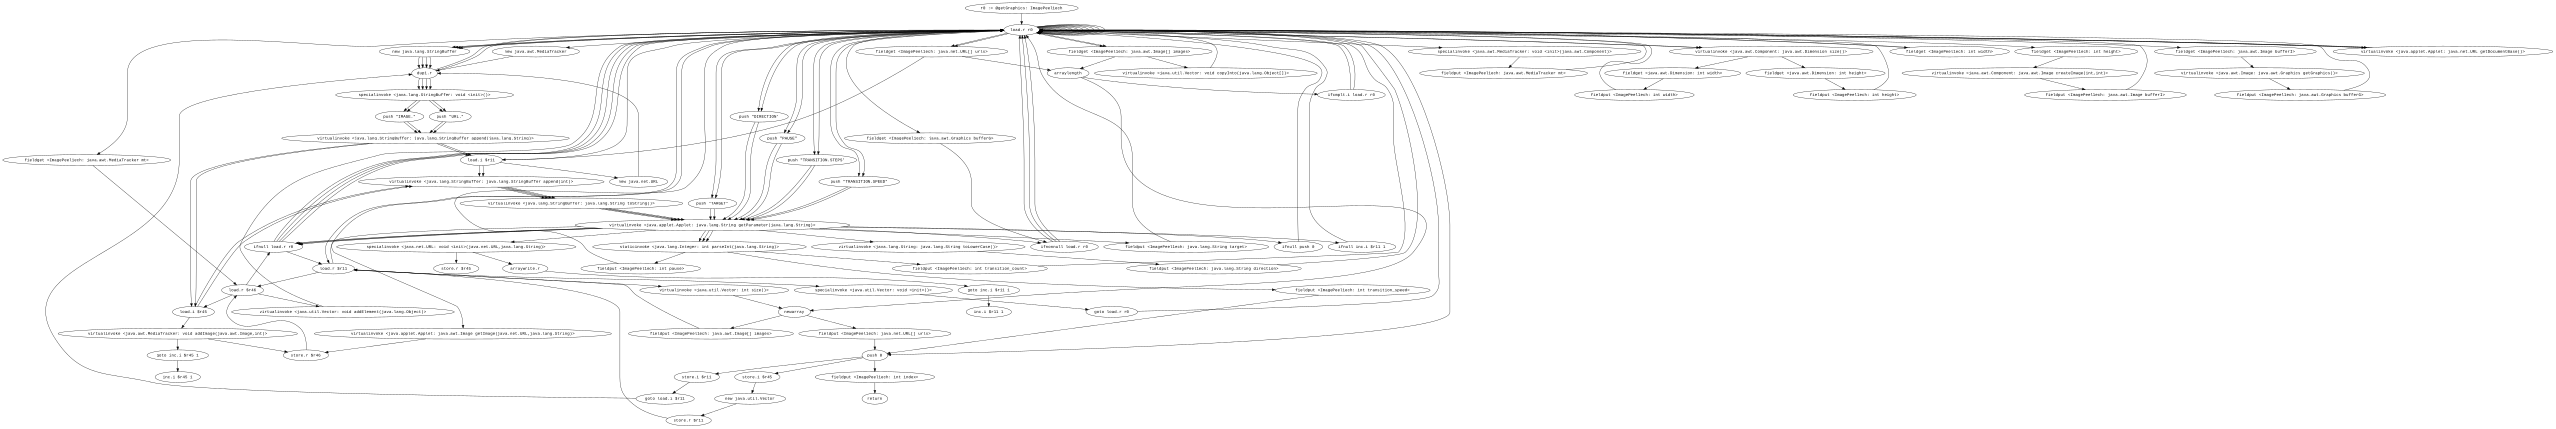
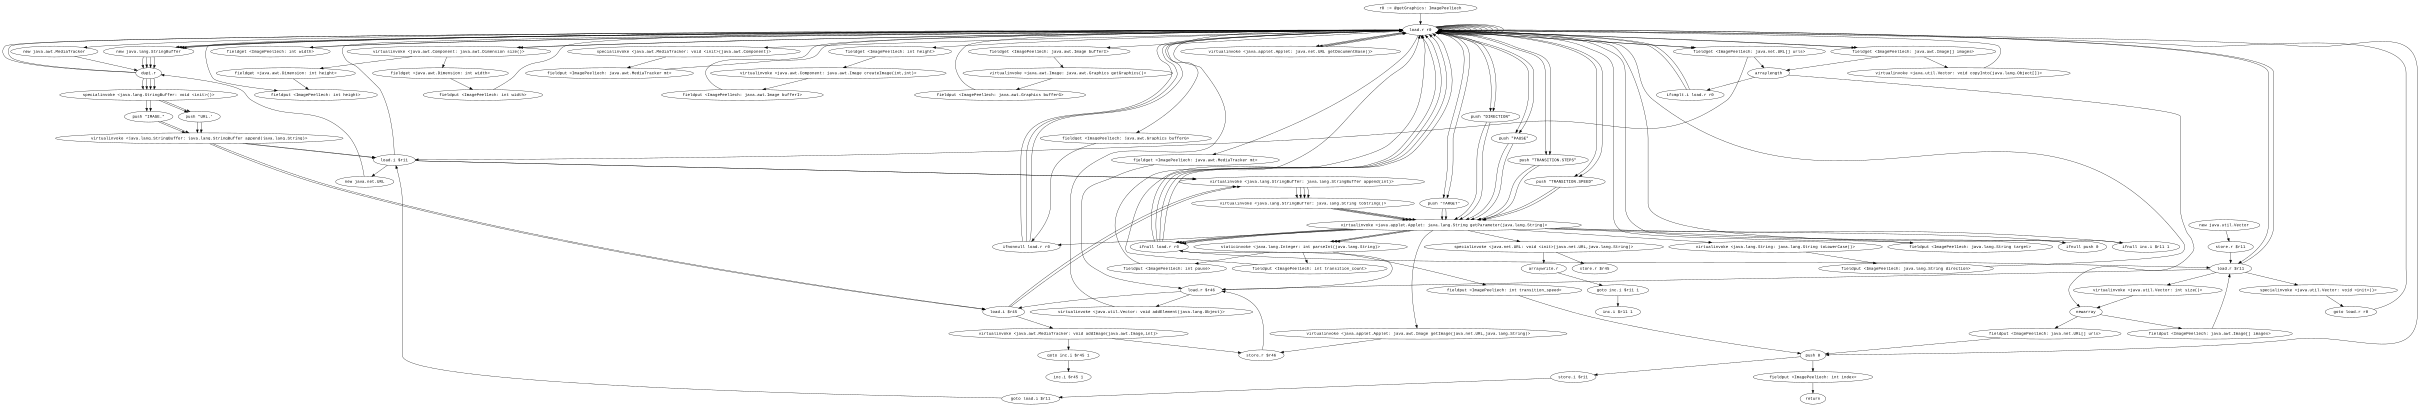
  digraph {
    fontname="Liberation Mono"
    node [fontname="Liberation Mono"]
    edge [fontname="Liberation Mono"]
    n1 [label="r0 := @getGraphics: ImagePeel1ech"]
    "load.r r0"
    "new java.awt.MediaTracker"
    "specialinvoke <java.awt.MediaTracker: void <init>(java.awt.Component)>"
    "virtualinvoke <java.awt.Component: java.awt.Dimension size()>"
    "fieldget <ImagePeel1ech: java.awt.Graphics bufferG>"
    "fieldget <ImagePeel1ech: int width>"
    "fieldget <ImagePeel1ech: int height>"
    "fieldget <ImagePeel1ech: java.awt.Image bufferI>"
    "push \"TARGET\""
    "push \"DIRECTION\""
    "push \"PAUSE\""
    "push \"TRANSITION.STEPS\""
    "push \"TRANSITION.SPEED\""
    "push 0"
    "load.r $r11"
    "new java.lang.StringBuffer"
    "fieldget <ImagePeel1ech: java.awt.Image[] images>"
    "fieldget <ImagePeel1ech: java.net.URL[] urls>"
    "virtualinvoke <java.applet.Applet: java.net.URL getDocumentBase()>"
    "fieldget <ImagePeel1ech: java.awt.MediaTracker mt>"
    "dup1.r"
    "fieldput <ImagePeel1ech: java.awt.MediaTracker mt>"
    "fieldget <java.awt.Dimension: int width>"
    "fieldget <java.awt.Dimension: int height>"
    "ifnonnull load.r r0"
    "virtualinvoke <java.awt.Component: java.awt.Image createImage(int,int)>"
    "virtualinvoke <java.awt.Image: java.awt.Graphics getGraphics()>"
    "virtualinvoke <java.applet.Applet: java.lang.String getParameter(java.lang.String)>"
-   "store.i $r45"
    "store.i $r11"
    "fieldput <ImagePeel1ech: int index>"
    "specialinvoke <java.util.Vector: void <init>()>"
    "virtualinvoke <java.util.Vector: int size()>"
    "load.r $r46"
    "virtualinvoke <java.util.Vector: void copyInto(java.lang.Object[])>"
    arraylength
    "load.i $r11"
    "specialinvoke <java.lang.StringBuffer: void <init>()>"
    "push \"IMAGE.\""
    "push \"URL.\""
    "fieldput <ImagePeel1ech: int width>"
    "fieldput <ImagePeel1ech: int height>"
    "fieldput <ImagePeel1ech: java.awt.Image bufferI>"
    "fieldput <ImagePeel1ech: java.awt.Graphics bufferG>"
    "ifnull load.r r0"
    "fieldput <ImagePeel1ech: java.lang.String target>"
    "virtualinvoke <java.lang.String: java.lang.String toLowerCase()>"
    "staticinvoke <java.lang.Integer: int parseInt(java.lang.String)>"
    "ifnull push 0"
    "ifnull inc.i $r11 1"
    "specialinvoke <java.net.URL: void <init>(java.net.URL,java.lang.String)>"
    "virtualinvoke <java.applet.Applet: java.awt.Image getImage(java.net.URL,java.lang.String)>"
    "fieldput <ImagePeel1ech: java.lang.String direction>"
    "fieldput <ImagePeel1ech: int pause>"
    "fieldput <ImagePeel1ech: int transition_count>"
    "fieldput <ImagePeel1ech: int transition_speed>"
    "arraywrite.r"
    "store.r $r45"
    "store.r $r46"
    "new java.util.Vector"
    "goto load.i $r11"
    return
    "store.r $r11"
    "goto load.r r0"
    newarray
    "load.i $r45"
    "virtualinvoke <java.util.Vector: void addElement(java.lang.Object)>"
    "virtualinvoke <java.lang.StringBuffer: java.lang.StringBuffer append(java.lang.String)>"
    "virtualinvoke <java.lang.StringBuffer: java.lang.StringBuffer append(int)>"
    "virtualinvoke <java.awt.MediaTracker: void addImage(java.awt.Image,int)>"
    "new java.net.URL"
    "virtualinvoke <java.lang.StringBuffer: java.lang.String toString()>"
    "goto inc.i $r45 1"
    "fieldput <ImagePeel1ech: java.awt.Image[] images>"
    "fieldput <ImagePeel1ech: java.net.URL[] urls>"
    "ifcmplt.i load.r r0"
    "goto inc.i $r11 1"
    "inc.i $r11 1"
    "inc.i $r45 1"
    n1 -> "load.r r0"
    "load.r r0" -> "load.r r0"
    "load.r r0" -> "load.r r0"
    "load.r r0" -> "load.r r0"
    "load.r r0" -> "load.r r0"
    "load.r r0" -> "load.r r0"
    "load.r r0" -> "load.r r0"
    "load.r r0" -> "load.r r0"
    "load.r r0" -> "load.r r0"
    "load.r r0" -> "load.r r0"
    "load.r r0" -> "load.r r0"
    "load.r r0" -> "load.r r0"
    "load.r r0" -> "load.r r0"
    "load.r r0" -> "new java.awt.MediaTracker"
    "load.r r0" -> "specialinvoke <java.awt.MediaTracker: void <init>(java.awt.Component)>"
    "load.r r0" -> "virtualinvoke <java.awt.Component: java.awt.Dimension size()>"
    "load.r r0" -> "virtualinvoke <java.awt.Component: java.awt.Dimension size()>"
    "load.r r0" -> "fieldget <ImagePeel1ech: java.awt.Graphics bufferG>"
    "load.r r0" -> "fieldget <ImagePeel1ech: int width>"
    "load.r r0" -> "fieldget <ImagePeel1ech: int height>"
    "load.r r0" -> "fieldget <ImagePeel1ech: java.awt.Image bufferI>"
    "load.r r0" -> "push \"TARGET\""
    "load.r r0" -> "push \"TARGET\""
    "load.r r0" -> "push \"DIRECTION\""
    "load.r r0" -> "push \"DIRECTION\""
    "load.r r0" -> "push \"PAUSE\""
    "load.r r0" -> "push \"PAUSE\""
    "load.r r0" -> "push \"TRANSITION.STEPS\""
    "load.r r0" -> "push \"TRANSITION.STEPS\""
    "load.r r0" -> "push \"TRANSITION.SPEED\""
    "load.r r0" -> "push \"TRANSITION.SPEED\""
    "load.r r0" -> "push 0"
    "load.r r0" -> "load.r $r11"
    "load.r r0" -> "new java.lang.StringBuffer"
    "load.r r0" -> "new java.lang.StringBuffer"
    "load.r r0" -> "new java.lang.StringBuffer"
    "load.r r0" -> "new java.lang.StringBuffer"
    "load.r r0" -> "fieldget <ImagePeel1ech: java.awt.Image[] images>"
    "load.r r0" -> "fieldget <ImagePeel1ech: java.awt.Image[] images>"
    "load.r r0" -> "fieldget <ImagePeel1ech: java.net.URL[] urls>"
    "load.r r0" -> "fieldget <ImagePeel1ech: java.net.URL[] urls>"
    "load.r r0" -> "virtualinvoke <java.applet.Applet: java.net.URL getDocumentBase()>"
    "load.r r0" -> "virtualinvoke <java.applet.Applet: java.net.URL getDocumentBase()>"
    "load.r r0" -> "fieldget <ImagePeel1ech: java.awt.MediaTracker mt>"
    "new java.awt.MediaTracker" -> "dup1.r"
    "specialinvoke <java.awt.MediaTracker: void <init>(java.awt.Component)>" -> "fieldput <ImagePeel1ech: java.awt.MediaTracker mt>"
    "virtualinvoke <java.awt.Component: java.awt.Dimension size()>" -> "fieldget <java.awt.Dimension: int width>"
    "virtualinvoke <java.awt.Component: java.awt.Dimension size()>" -> "fieldget <java.awt.Dimension: int height>"
    "fieldget <ImagePeel1ech: java.awt.Graphics bufferG>" -> "ifnonnull load.r r0"
    "fieldget <ImagePeel1ech: int width>" -> "load.r r0"
    "fieldget <ImagePeel1ech: int height>" -> "virtualinvoke <java.awt.Component: java.awt.Image createImage(int,int)>"
    "fieldget <ImagePeel1ech: java.awt.Image bufferI>" -> "virtualinvoke <java.awt.Image: java.awt.Graphics getGraphics()>"
    "push \"TARGET\"" -> "virtualinvoke <java.applet.Applet: java.lang.String getParameter(java.lang.String)>"
    "push \"TARGET\"" -> "virtualinvoke <java.applet.Applet: java.lang.String getParameter(java.lang.String)>"
    "push \"DIRECTION\"" -> "virtualinvoke <java.applet.Applet: java.lang.String getParameter(java.lang.String)>"
    "push \"DIRECTION\"" -> "virtualinvoke <java.applet.Applet: java.lang.String getParameter(java.lang.String)>"
    "push \"PAUSE\"" -> "virtualinvoke <java.applet.Applet: java.lang.String getParameter(java.lang.String)>"
    "push \"PAUSE\"" -> "virtualinvoke <java.applet.Applet: java.lang.String getParameter(java.lang.String)>"
    "push \"TRANSITION.STEPS\"" -> "virtualinvoke <java.applet.Applet: java.lang.String getParameter(java.lang.String)>"
    "push \"TRANSITION.STEPS\"" -> "virtualinvoke <java.applet.Applet: java.lang.String getParameter(java.lang.String)>"
    "push \"TRANSITION.SPEED\"" -> "virtualinvoke <java.applet.Applet: java.lang.String getParameter(java.lang.String)>"
    "push \"TRANSITION.SPEED\"" -> "virtualinvoke <java.applet.Applet: java.lang.String getParameter(java.lang.String)>"
-   "push 0" -> "store.i $r45"
    "push 0" -> "store.i $r11"
    "push 0" -> "fieldput <ImagePeel1ech: int index>"
    "load.r $r11" -> "load.r r0"
    "load.r $r11" -> "specialinvoke <java.util.Vector: void <init>()>"
    "load.r $r11" -> "virtualinvoke <java.util.Vector: int size()>"
    "load.r $r11" -> "load.r $r46"
    "new java.lang.StringBuffer" -> "dup1.r"
    "new java.lang.StringBuffer" -> "dup1.r"
    "new java.lang.StringBuffer" -> "dup1.r"
    "new java.lang.StringBuffer" -> "dup1.r"
    "fieldget <ImagePeel1ech: java.awt.Image[] images>" -> "virtualinvoke <java.util.Vector: void copyInto(java.lang.Object[])>"
    "fieldget <ImagePeel1ech: java.awt.Image[] images>" -> arraylength
    "fieldget <ImagePeel1ech: java.net.URL[] urls>" -> arraylength
    "fieldget <ImagePeel1ech: java.net.URL[] urls>" -> "load.i $r11"
    "virtualinvoke <java.applet.Applet: java.net.URL getDocumentBase()>" -> "load.r r0"
    "virtualinvoke <java.applet.Applet: java.net.URL getDocumentBase()>" -> "load.r r0"
    "fieldget <ImagePeel1ech: java.awt.MediaTracker mt>" -> "load.r $r46"
    "dup1.r" -> "load.r r0"
    "dup1.r" -> "load.r r0"
    "dup1.r" -> "specialinvoke <java.lang.StringBuffer: void <init>()>"
    "dup1.r" -> "specialinvoke <java.lang.StringBuffer: void <init>()>"
    "dup1.r" -> "specialinvoke <java.lang.StringBuffer: void <init>()>"
    "dup1.r" -> "specialinvoke <java.lang.StringBuffer: void <init>()>"
    "fieldput <ImagePeel1ech: java.awt.MediaTracker mt>" -> "load.r r0"
    "fieldget <java.awt.Dimension: int width>" -> "fieldput <ImagePeel1ech: int width>"
    "fieldget <java.awt.Dimension: int height>" -> "fieldput <ImagePeel1ech: int height>"
    "ifnonnull load.r r0" -> "load.r r0"
    "ifnonnull load.r r0" -> "load.r r0"
    "ifnonnull load.r r0" -> "load.r r0"
    "virtualinvoke <java.awt.Component: java.awt.Image createImage(int,int)>" -> "fieldput <ImagePeel1ech: java.awt.Image bufferI>"
    "virtualinvoke <java.awt.Image: java.awt.Graphics getGraphics()>" -> "fieldput <ImagePeel1ech: java.awt.Graphics bufferG>"
    "virtualinvoke <java.applet.Applet: java.lang.String getParameter(java.lang.String)>" -> "ifnonnull load.r r0"
    "virtualinvoke <java.applet.Applet: java.lang.String getParameter(java.lang.String)>" -> "ifnull load.r r0"
    "virtualinvoke <java.applet.Applet: java.lang.String getParameter(java.lang.String)>" -> "ifnull load.r r0"
    "virtualinvoke <java.applet.Applet: java.lang.String getParameter(java.lang.String)>" -> "ifnull load.r r0"
    "virtualinvoke <java.applet.Applet: java.lang.String getParameter(java.lang.String)>" -> "ifnull load.r r0"
    "virtualinvoke <java.applet.Applet: java.lang.String getParameter(java.lang.String)>" -> "fieldput <ImagePeel1ech: java.lang.String target>"
    "virtualinvoke <java.applet.Applet: java.lang.String getParameter(java.lang.String)>" -> "virtualinvoke <java.lang.String: java.lang.String toLowerCase()>"
    "virtualinvoke <java.applet.Applet: java.lang.String getParameter(java.lang.String)>" -> "staticinvoke <java.lang.Integer: int parseInt(java.lang.String)>"
    "virtualinvoke <java.applet.Applet: java.lang.String getParameter(java.lang.String)>" -> "staticinvoke <java.lang.Integer: int parseInt(java.lang.String)>"
    "virtualinvoke <java.applet.Applet: java.lang.String getParameter(java.lang.String)>" -> "staticinvoke <java.lang.Integer: int parseInt(java.lang.String)>"
    "virtualinvoke <java.applet.Applet: java.lang.String getParameter(java.lang.String)>" -> "ifnull push 0"
    "virtualinvoke <java.applet.Applet: java.lang.String getParameter(java.lang.String)>" -> "ifnull inc.i $r11 1"
    "virtualinvoke <java.applet.Applet: java.lang.String getParameter(java.lang.String)>" -> "specialinvoke <java.net.URL: void <init>(java.net.URL,java.lang.String)>"
    "virtualinvoke <java.applet.Applet: java.lang.String getParameter(java.lang.String)>" -> "virtualinvoke <java.applet.Applet: java.awt.Image getImage(java.net.URL,java.lang.String)>"
-   "store.i $r45" -> "new java.util.Vector"
    "store.i $r11" -> "goto load.i $r11"
    "fieldput <ImagePeel1ech: int index>" -> return
    "specialinvoke <java.util.Vector: void <init>()>" -> "goto load.r r0"
    "virtualinvoke <java.util.Vector: int size()>" -> newarray
    "load.r $r46" -> "ifnull load.r r0"
    "load.r $r46" -> "load.i $r45"
    "load.r $r46" -> "virtualinvoke <java.util.Vector: void addElement(java.lang.Object)>"
    "virtualinvoke <java.util.Vector: void copyInto(java.lang.Object[])>" -> "load.r r0"
    arraylength -> newarray
    arraylength -> "ifcmplt.i load.r r0"
    "load.i $r11" -> "load.r r0"
    "load.i $r11" -> "virtualinvoke <java.lang.StringBuffer: java.lang.StringBuffer append(int)>"
    "load.i $r11" -> "virtualinvoke <java.lang.StringBuffer: java.lang.StringBuffer append(int)>"
    "load.i $r11" -> "new java.net.URL"
    "specialinvoke <java.lang.StringBuffer: void <init>()>" -> "push \"IMAGE.\""
    "specialinvoke <java.lang.StringBuffer: void <init>()>" -> "push \"IMAGE.\""
    "specialinvoke <java.lang.StringBuffer: void <init>()>" -> "push \"URL.\""
    "specialinvoke <java.lang.StringBuffer: void <init>()>" -> "push \"URL.\""
    "push \"IMAGE.\"" -> "virtualinvoke <java.lang.StringBuffer: java.lang.StringBuffer append(java.lang.String)>"
    "push \"IMAGE.\"" -> "virtualinvoke <java.lang.StringBuffer: java.lang.StringBuffer append(java.lang.String)>"
    "push \"URL.\"" -> "virtualinvoke <java.lang.StringBuffer: java.lang.StringBuffer append(java.lang.String)>"
    "push \"URL.\"" -> "virtualinvoke <java.lang.StringBuffer: java.lang.StringBuffer append(java.lang.String)>"
    "fieldput <ImagePeel1ech: int width>" -> "load.r r0"
-   "fieldput <ImagePeel1ech: int height>" -> "load.r r0"
+   "load.r r0" -> "fieldput <ImagePeel1ech: int height>"
    "fieldput <ImagePeel1ech: java.awt.Image bufferI>" -> "load.r r0"
    "fieldput <ImagePeel1ech: java.awt.Graphics bufferG>" -> "load.r r0"
    "ifnull load.r r0" -> "load.r r0"
    "ifnull load.r r0" -> "load.r r0"
    "ifnull load.r r0" -> "load.r r0"
    "ifnull load.r r0" -> "load.r r0"
    "ifnull load.r r0" -> "load.r $r11"
    "fieldput <ImagePeel1ech: java.lang.String target>" -> "load.r r0"
    "virtualinvoke <java.lang.String: java.lang.String toLowerCase()>" -> "fieldput <ImagePeel1ech: java.lang.String direction>"
    "staticinvoke <java.lang.Integer: int parseInt(java.lang.String)>" -> "fieldput <ImagePeel1ech: int pause>"
    "staticinvoke <java.lang.Integer: int parseInt(java.lang.String)>" -> "fieldput <ImagePeel1ech: int transition_count>"
    "staticinvoke <java.lang.Integer: int parseInt(java.lang.String)>" -> "fieldput <ImagePeel1ech: int transition_speed>"
    "ifnull push 0" -> "load.r r0"
    "ifnull inc.i $r11 1" -> "load.r r0"
    "specialinvoke <java.net.URL: void <init>(java.net.URL,java.lang.String)>" -> "arraywrite.r"
    "specialinvoke <java.net.URL: void <init>(java.net.URL,java.lang.String)>" -> "store.r $r45"
    "virtualinvoke <java.applet.Applet: java.awt.Image getImage(java.net.URL,java.lang.String)>" -> "store.r $r46"
    "fieldput <ImagePeel1ech: java.lang.String direction>" -> "load.r r0"
    "fieldput <ImagePeel1ech: int pause>" -> "load.r r0"
    "fieldput <ImagePeel1ech: int transition_count>" -> "load.r r0"
    "fieldput <ImagePeel1ech: int transition_speed>" -> "push 0"
    "arraywrite.r" -> "goto inc.i $r11 1"
    "store.r $r46" -> "load.r $r46"
    "new java.util.Vector" -> "store.r $r11"
-   "goto load.i $r11" -> "dup1.r"
+   "goto load.i $r11" -> "load.i $r11"
    "store.r $r11" -> "load.r $r11"
    "goto load.r r0" -> "load.r r0"
    newarray -> "fieldput <ImagePeel1ech: java.awt.Image[] images>"
    newarray -> "fieldput <ImagePeel1ech: java.net.URL[] urls>"
    "load.i $r45" -> "virtualinvoke <java.lang.StringBuffer: java.lang.StringBuffer append(int)>"
    "load.i $r45" -> "virtualinvoke <java.lang.StringBuffer: java.lang.StringBuffer append(int)>"
    "load.i $r45" -> "virtualinvoke <java.awt.MediaTracker: void addImage(java.awt.Image,int)>"
    "virtualinvoke <java.util.Vector: void addElement(java.lang.Object)>" -> "load.r r0"
    "virtualinvoke <java.lang.StringBuffer: java.lang.StringBuffer append(java.lang.String)>" -> "load.i $r11"
    "virtualinvoke <java.lang.StringBuffer: java.lang.StringBuffer append(java.lang.String)>" -> "load.i $r11"
    "virtualinvoke <java.lang.StringBuffer: java.lang.StringBuffer append(java.lang.String)>" -> "load.i $r45"
    "virtualinvoke <java.lang.StringBuffer: java.lang.StringBuffer append(java.lang.String)>" -> "load.i $r45"
    "virtualinvoke <java.lang.StringBuffer: java.lang.StringBuffer append(int)>" -> "virtualinvoke <java.lang.StringBuffer: java.lang.String toString()>"
    "virtualinvoke <java.lang.StringBuffer: java.lang.StringBuffer append(int)>" -> "virtualinvoke <java.lang.StringBuffer: java.lang.String toString()>"
    "virtualinvoke <java.lang.StringBuffer: java.lang.StringBuffer append(int)>" -> "virtualinvoke <java.lang.StringBuffer: java.lang.String toString()>"
    "virtualinvoke <java.lang.StringBuffer: java.lang.StringBuffer append(int)>" -> "virtualinvoke <java.lang.StringBuffer: java.lang.String toString()>"
    "virtualinvoke <java.awt.MediaTracker: void addImage(java.awt.Image,int)>" -> "store.r $r46"
    "virtualinvoke <java.awt.MediaTracker: void addImage(java.awt.Image,int)>" -> "goto inc.i $r45 1"
    "new java.net.URL" -> "dup1.r"
    "virtualinvoke <java.lang.StringBuffer: java.lang.String toString()>" -> "virtualinvoke <java.applet.Applet: java.lang.String getParameter(java.lang.String)>"
    "virtualinvoke <java.lang.StringBuffer: java.lang.String toString()>" -> "virtualinvoke <java.applet.Applet: java.lang.String getParameter(java.lang.String)>"
    "virtualinvoke <java.lang.StringBuffer: java.lang.String toString()>" -> "virtualinvoke <java.applet.Applet: java.lang.String getParameter(java.lang.String)>"
    "virtualinvoke <java.lang.StringBuffer: java.lang.String toString()>" -> "virtualinvoke <java.applet.Applet: java.lang.String getParameter(java.lang.String)>"
    "goto inc.i $r45 1" -> "inc.i $r45 1"
    "fieldput <ImagePeel1ech: java.awt.Image[] images>" -> "load.r $r11"
    "fieldput <ImagePeel1ech: java.net.URL[] urls>" -> "push 0"
    "ifcmplt.i load.r r0" -> "load.r r0"
    "ifcmplt.i load.r r0" -> "load.r r0"
    "goto inc.i $r11 1" -> "inc.i $r11 1"
  }
